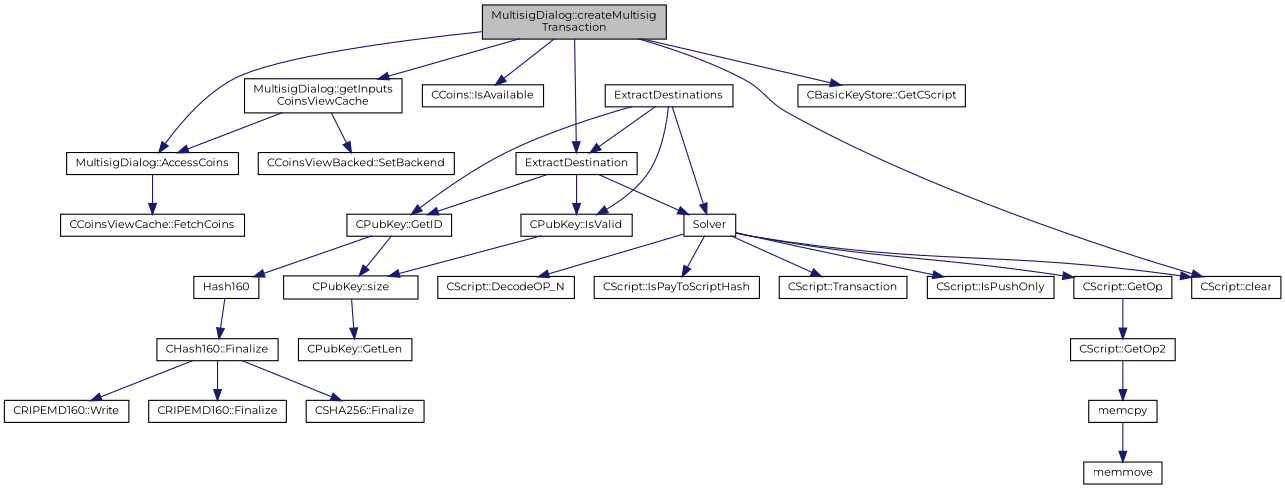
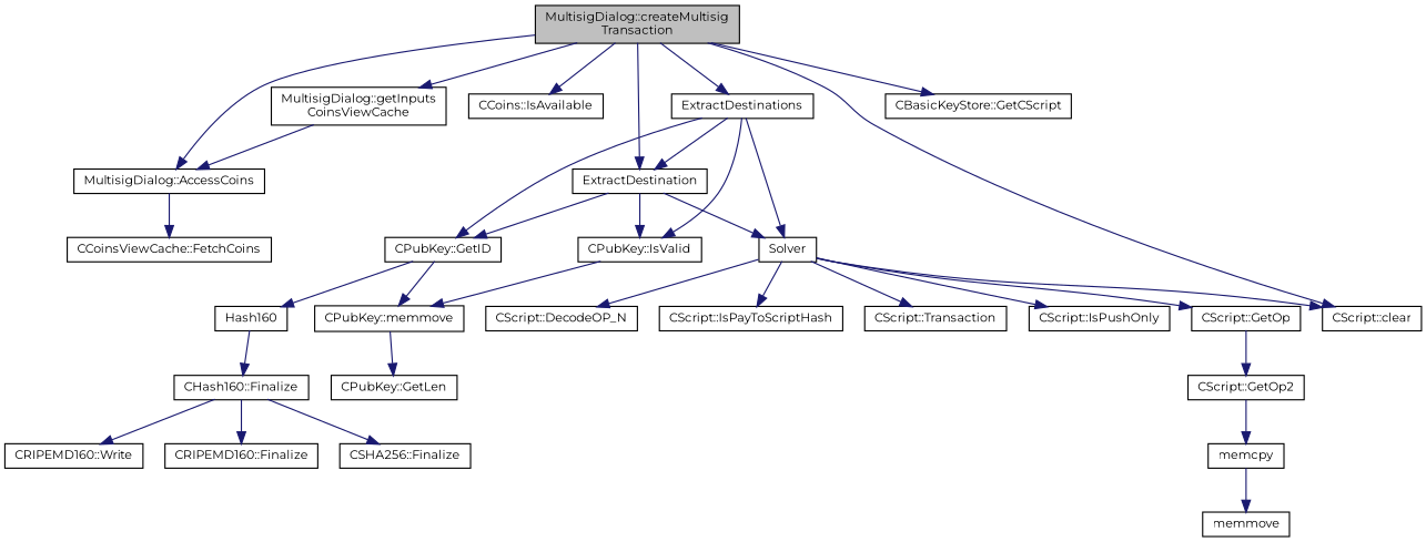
  digraph {
    fontname=Montserrat
    rankdir=TB
    node [color=black fillcolor=white fontname=Montserrat fontsize=10 shape=record style=filled]
    edge [color=midnightblue fontname=Montserrat fontsize=10 labelfontname=Helvetica labelfontsize=10 style=solid]
    n1 [fillcolor=grey75 fontcolor=black height=0.2 label="MultisigDialog::createMultisig\lTransaction" width=0.4]
    n2 [height=0.2 label="MultisigDialog::getInputs\lCoinsViewCache" width=0.4]
    n3 [height=0.2 label="MultisigDialog::AccessCoins" width=0.4]
    n4 [height=0.2 label="CCoins::IsAvailable" width=0.4]
    n5 [height=0.2 label=ExtractDestination width=0.4]
    n6 [height=0.2 label="CScript::clear" width=0.4]
    n7 [height=0.2 label="CBasicKeyStore::GetCScript" width=0.4]
    n8 [height=0.2 label=ExtractDestinations width=0.4]
-   n9 [height=0.2 label="CCoinsViewBacked::SetBackend" width=0.4]
    n10 [height=0.2 label="CCoinsViewCache::FetchCoins" width=0.4]
    n11 [height=0.2 label=Solver width=0.4]
    n12 [height=0.2 label="CPubKey::IsValid" width=0.4]
    n13 [height=0.2 label="CPubKey::GetID" width=0.4]
    n14 [height=0.2 label="CScript::IsPayToScriptHash" width=0.4]
    n15 [height=0.2 label="CScript::Transaction" width=0.4]
    n16 [height=0.2 label="CScript::IsPushOnly" width=0.4]
    n17 [height=0.2 label="CScript::GetOp" width=0.4]
    n18 [height=0.2 label="CScript::DecodeOP_N" width=0.4]
-   n19 [height=0.2 label="CPubKey::size" width=0.4]
+   n19 [height=0.2 label="CPubKey::memmove" width=0.4]
    n20 [height=0.2 label=Hash160 width=0.4]
    n21 [height=0.2 label="CScript::GetOp2" width=0.4]
    n22 [height=0.2 label=memcpy width=0.4]
    n23 [height=0.2 label=memmove width=0.4]
    n24 [height=0.2 label="CPubKey::GetLen" width=0.4]
    n25 [height=0.2 label="CHash160::Finalize" width=0.4]
    n26 [height=0.2 label="CSHA256::Finalize" width=0.4]
    n27 [height=0.2 label="CRIPEMD160::Write" width=0.4]
    n28 [height=0.2 label="CRIPEMD160::Finalize" width=0.4]
    n1 -> n2
    n1 -> n3
    n1 -> n4
    n1 -> n5
    n1 -> n6
    n1 -> n7
+   n1 -> n8
    n2 -> n3
-   n2 -> n9
    n3 -> n10
    n5 -> n11
    n5 -> n12
    n5 -> n13
    n8 -> n5
    n8 -> n11
    n8 -> n12
    n8 -> n13
    n11 -> n6
    n11 -> n14
    n11 -> n15
    n11 -> n16
    n11 -> n17
    n11 -> n18
    n12 -> n19
    n13 -> n19
    n13 -> n20
    n17 -> n21
    n19 -> n24
    n20 -> n25
    n21 -> n22
    n22 -> n23
    n25 -> n26
    n25 -> n27
    n25 -> n28
  }
